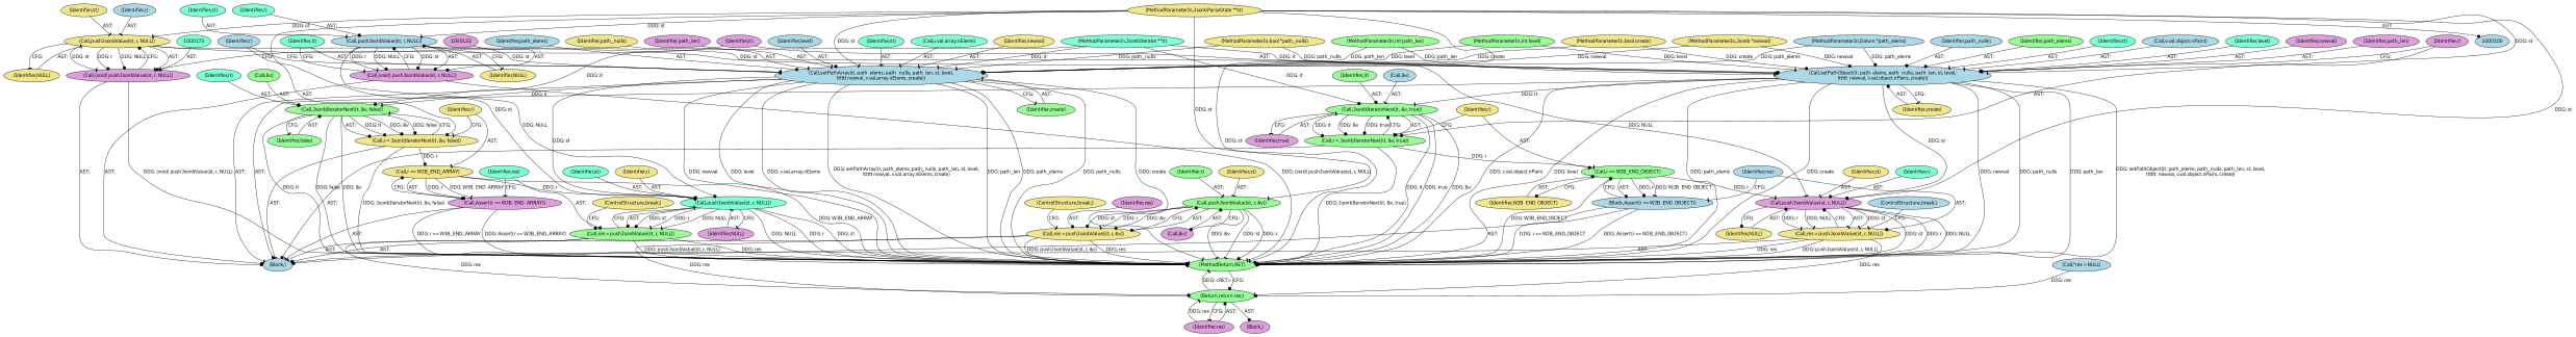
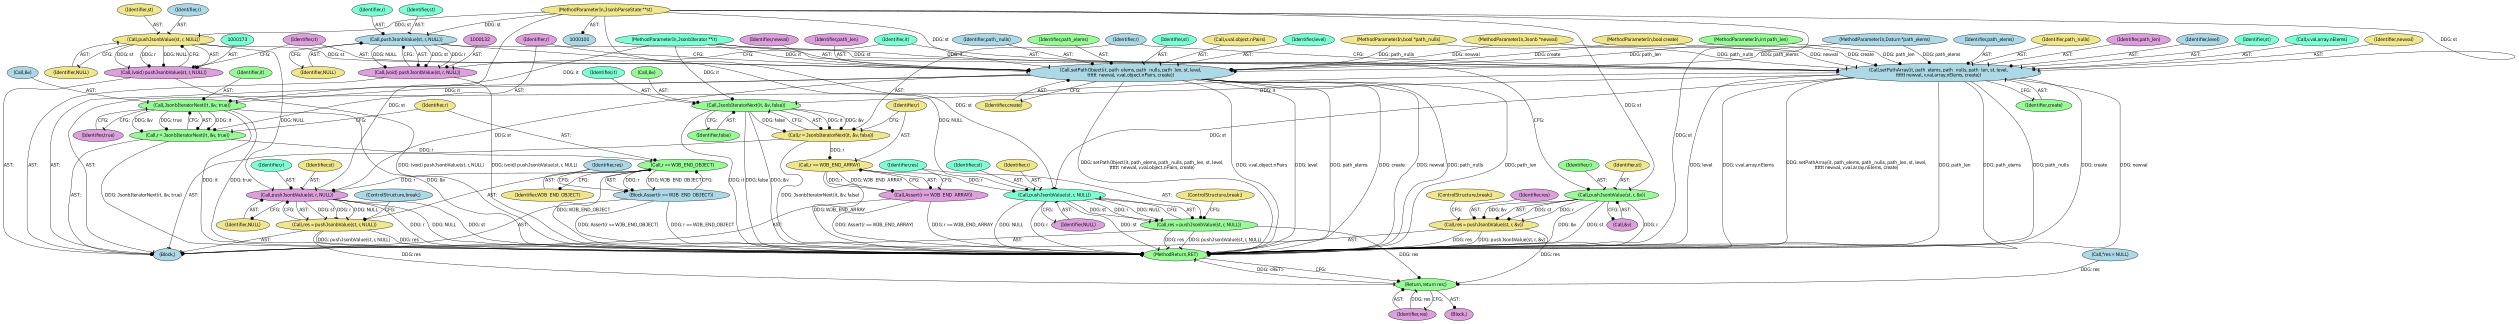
  digraph {
    fontname="IBM Plex Sans"
    node [fillcolor=khaki fontname="IBM Plex Sans" style=filled]
    edge [arrowhead=tee fontname="IBM Plex Sans"]
    n1 [label="(MethodParameterIn,JsonbParseState **st)"]
    n2 [fillcolor=lightblue label="(Call,pushJsonbValue(st, r, NULL))"]
    n3 [fillcolor=lightblue label="(Call,setPathArray(it, path_elems, path_nulls, path_len, st, level,\n\t\t\t\t\t\t newval, v.val.array.nElems, create))"]
    n4 [fillcolor=aquamarine label="(Call,pushJsonbValue(st, r, NULL))"]
    n5 [label="(Call,pushJsonbValue(st, r, NULL))"]
    n6 [fillcolor=lightblue label="(Call,setPathObject(it, path_elems, path_nulls, path_len, st, level,\n\t\t\t\t\t\t  newval, v.val.object.nPairs, create))"]
    n7 [fillcolor=plum label="(Call,pushJsonbValue(st, r, NULL))"]
    n8 [fillcolor=palegreen label="(Call,pushJsonbValue(st, r, &v))"]
    n9 [fillcolor=palegreen label="(MethodReturn,RET)"]
    1000100 [fillcolor=lightblue]
    n11 [fillcolor=plum label="(Call,(void) pushJsonbValue(st, r, NULL))"]
    n12 [label="(Identifier,NULL)"]
    n13 [fillcolor=lightblue label="(Block,)"]
    n14 [fillcolor=palegreen label="(Call,JsonbIteratorNext(it, &v, false))"]
    n15 [fillcolor=palegreen label="(Identifier,create)"]
    n16 [fillcolor=palegreen label="(Call,res = pushJsonbValue(st, r, NULL))"]
    n17 [fillcolor=plum label="(Identifier,NULL)"]
    n18 [fillcolor=plum label="(Call,(void) pushJsonbValue(st, r, NULL))"]
    n19 [label="(Identifier,NULL)"]
    n20 [fillcolor=palegreen label="(Call,JsonbIteratorNext(it, &v, true))"]
    n21 [label="(Identifier,create)"]
    n22 [label="(Call,res = pushJsonbValue(st, r, NULL))"]
    n23 [label="(Identifier,NULL)"]
    n24 [label="(Call,res = pushJsonbValue(st, r, &v))"]
    n25 [fillcolor=plum label="(Call,&v)"]
    n26 [fillcolor=palegreen label="(Return,return res;)"]
    n27 [label="(Call,r = JsonbIteratorNext(it, &v, false))"]
    n28 [fillcolor=palegreen label="(Identifier,false)"]
    n29 [label="(Call,r == WJB_END_ARRAY)"]
    n30 [fillcolor=plum label="(Call,Assert(r == WJB_END_ARRAY))"]
    n31 [fillcolor=plum label="(Identifier,res)"]
    n32 [fillcolor=plum label="(Block,)"]
    n33 [fillcolor=palegreen label="(Call,r = JsonbIteratorNext(it, &v, true))"]
    n34 [fillcolor=plum label="(Identifier,true)"]
    n35 [fillcolor=palegreen label="(Call,r == WJB_END_OBJECT)"]
    n36 [fillcolor=lightblue label="(Block,Assert(r == WJB_END_OBJECT))"]
    n37 [label="(Identifier,WJB_END_OBJECT)"]
    n38 [fillcolor=palegreen label="(Call,&v)"]
    n39 [label="(ControlStructure,break;)"]
    n40 [fillcolor=plum label="(Identifier,it)"]
    n41 [fillcolor=aquamarine label="(Identifier,res)"]
    n42 [fillcolor=aquamarine label="(Identifier,r)"]
    n43 [label="(MethodParameterIn,bool *path_nulls)"]
    n44 [fillcolor=plum label="(Identifier,newval)"]
    n45 [label="(Identifier,st)"]
    n46 [label="(MethodParameterIn,bool create)"]
    n47 [fillcolor=plum label="(Identifier,path_len)"]
    n48 [fillcolor=lightblue label="(Identifier,path_elems)"]
    n49 [fillcolor=palegreen label="(Identifier,r)"]
    n50 [label="(Identifier,r)"]
    n51 [fillcolor=aquamarine label="(Identifier,it)"]
    n52 [fillcolor=aquamarine label="(Identifier,st)"]
    n53 [label="(Identifier,st)"]
    n54 [fillcolor=palegreen label="(MethodParameterIn,int path_len)"]
    n55 [fillcolor=plum label="(Identifier,res)"]
    n56 [fillcolor=lightblue label="(Identifier,path_nulls)"]
    n57 [fillcolor=plum label="(Identifier,r)"]
    n58 [fillcolor=lightblue label="(Call,*res = NULL)"]
    n59 [fillcolor=aquamarine label="(Identifier,it)"]
    n60 [label="(Identifier,r)"]
    n61 [label="(ControlStructure,break;)"]
    n62 [label="(Identifier,path_nulls)"]
    n63 [fillcolor=plum label="(Identifier,path_len)"]
    n64 [fillcolor=lightblue label="(Identifier,r)"]
    n65 [fillcolor=lightblue label="(MethodParameterIn,Datum *path_elems)"]
    n66 [fillcolor=palegreen label="(Identifier,path_elems)"]
    n67 [fillcolor=aquamarine label="(Identifier,st)"]
    n68 [fillcolor=lightblue label="(Identifier,level)"]
    n69 [fillcolor=aquamarine label="(Identifier,st)"]
    n70 [fillcolor=lightblue label="(Call,&v)"]
    n71 [fillcolor=aquamarine label="(Identifier,st)"]
    n72 [fillcolor=lightblue label="(ControlStructure,break;)"]
    n73 [fillcolor=lightblue label="(Identifier,res)"]
-   n74 [fillcolor=palegreen label="(MethodParameterIn,int level)"]
-   n75 [fillcolor=lightblue label="(Call,v.val.object.nPairs)"]
+   n75 [label="(Call,v.val.object.nPairs)"]
    n76 [fillcolor=aquamarine label="(Identifier,level)"]
    n77 [label="(MethodParameterIn,Jsonb *newval)"]
    n78 [fillcolor=aquamarine label="(Call,v.val.array.nElems)"]
    n79 [fillcolor=aquamarine label="(MethodParameterIn,JsonbIterator **it)"]
    n80 [label="(Identifier,newval)"]
    n81 [label="(Identifier,st)"]
    n82 [fillcolor=lightblue label="(Identifier,r)"]
    n83 [fillcolor=palegreen label="(Identifier,it)"]
    n84 [fillcolor=aquamarine label="(Identifier,r)"]
    n85 [label="(Identifier,r)"]
    1000132 [fillcolor=plum]
    1000173 [fillcolor=aquamarine]
    n1 -> n2 [label="DDG: st"]
    n1 -> n3 [label="DDG: st"]
    n1 -> n4 [label="DDG: st"]
    n1 -> n5 [label="DDG: st"]
    n1 -> n6 [label="DDG: st"]
    n1 -> n7 [label="DDG: st"]
    n1 -> n8 [label="DDG: st"]
    n1 -> n9 [label="DDG: st"]
    n1 -> 1000100 [arrowhead=dot label="AST: "]
    n2 -> n3 [label="DDG: st"]
    n2 -> n4 [arrowhead=dot label="DDG: NULL"]
    n2 -> n11 [arrowhead=dot label="AST: "]
    n2 -> n11 [arrowhead=dot label="DDG: st"]
    n2 -> n11 [label="DDG: r"]
    n2 -> n11 [arrowhead=dot label="DDG: NULL"]
    n2 -> n12 [label="CFG: "]
    n3 -> n4 [label="DDG: st"]
    n3 -> n9 [arrowhead=dot label="DDG: path_len"]
    n3 -> n9 [arrowhead=dot label="DDG: path_elems"]
    n3 -> n9 [label="DDG: path_nulls"]
    n3 -> n9 [label="DDG: create"]
    n3 -> n9 [arrowhead=dot label="DDG: newval"]
    n3 -> n9 [label="DDG: level"]
    n3 -> n9 [arrowhead=dot label="DDG: v.val.array.nElems"]
    n3 -> n9 [arrowhead=dot label="DDG: setPathArray(it, path_elems, path_nulls, path_len, st, level,\n\t\t\t\t\t\t newval, v.val.array.nElems, create)"]
    n3 -> n13 [label="AST: "]
    n3 -> n14 [label="DDG: it"]
    n3 -> n15 [label="CFG: "]
    n4 -> n9 [label="DDG: NULL"]
    n4 -> n9 [label="DDG: r"]
    n4 -> n9 [label="DDG: st"]
    n4 -> n16 [arrowhead=dot label="AST: "]
    n4 -> n16 [arrowhead=dot label="DDG: st"]
    n4 -> n16 [label="DDG: r"]
    n4 -> n16 [label="DDG: NULL"]
    n4 -> n17 [label="CFG: "]
    n5 -> n6 [arrowhead=dot label="DDG: st"]
    n5 -> n7 [label="DDG: NULL"]
    n5 -> n18 [label="AST: "]
    n5 -> n18 [label="DDG: st"]
    n5 -> n18 [arrowhead=dot label="DDG: r"]
    n5 -> n18 [arrowhead=dot label="DDG: NULL"]
    n5 -> n19 [label="CFG: "]
    n6 -> n7 [arrowhead=dot label="DDG: st"]
    n6 -> n9 [label="DDG: newval"]
    n6 -> n9 [arrowhead=dot label="DDG: path_nulls"]
    n6 -> n9 [arrowhead=dot label="DDG: path_len"]
    n6 -> n9 [label="DDG: setPathObject(it, path_elems, path_nulls, path_len, st, level,\n\t\t\t\t\t\t  newval, v.val.object.nPairs, create)"]
    n6 -> n9 [arrowhead=dot label="DDG: v.val.object.nPairs"]
    n6 -> n9 [label="DDG: level"]
    n6 -> n9 [label="DDG: path_elems"]
    n6 -> n9 [label="DDG: create"]
    n6 -> n13 [arrowhead=dot label="AST: "]
    n6 -> n20 [label="DDG: it"]
    n6 -> n21 [label="CFG: "]
    n7 -> n9 [arrowhead=dot label="DDG: st"]
    n7 -> n9 [label="DDG: r"]
    n7 -> n9 [arrowhead=dot label="DDG: NULL"]
    n7 -> n22 [label="AST: "]
    n7 -> n22 [label="DDG: st"]
    n7 -> n22 [label="DDG: r"]
    n7 -> n22 [label="DDG: NULL"]
    n7 -> n23 [arrowhead=dot label="CFG: "]
    n8 -> n9 [label="DDG: &v"]
    n8 -> n9 [label="DDG: st"]
    n8 -> n9 [arrowhead=dot label="DDG: r"]
    n8 -> n24 [arrowhead=dot label="AST: "]
    n8 -> n24 [arrowhead=dot label="DDG: st"]
    n8 -> n24 [label="DDG: r"]
    n8 -> n24 [arrowhead=dot label="DDG: &v"]
    n8 -> n25 [arrowhead=dot label="CFG: "]
    n9 -> n26 [arrowhead=dot label="CFG: "]
    n11 -> n2 [arrowhead=dot label="CFG: "]
    n11 -> n9 [label="DDG: (void) pushJsonbValue(st, r, NULL)"]
    n11 -> n13 [arrowhead=dot label="AST: "]
    n12 -> n2 [arrowhead=dot label="AST: "]
    n14 -> n9 [arrowhead=dot label="DDG: it"]
    n14 -> n9 [label="DDG: false"]
    n14 -> n9 [arrowhead=dot label="DDG: &v"]
    n14 -> n27 [arrowhead=dot label="AST: "]
    n14 -> n27 [arrowhead=dot label="DDG: it"]
    n14 -> n27 [arrowhead=dot label="DDG: &v"]
    n14 -> n27 [arrowhead=dot label="DDG: false"]
    n14 -> n28 [label="CFG: "]
    n15 -> n3 [label="AST: "]
    n16 -> n4 [label="CFG: "]
    n16 -> n9 [label="DDG: pushJsonbValue(st, r, NULL)"]
    n16 -> n9 [label="DDG: res"]
    n16 -> n13 [label="AST: "]
    n16 -> n26 [arrowhead=dot label="DDG: res"]
    n17 -> n4 [label="AST: "]
    n18 -> n5 [arrowhead=dot label="CFG: "]
    n18 -> n9 [label="DDG: (void) pushJsonbValue(st, r, NULL)"]
    n18 -> n13 [arrowhead=dot label="AST: "]
    n19 -> n5 [label="AST: "]
    n20 -> n9 [label="DDG: it"]
    n20 -> n9 [arrowhead=dot label="DDG: true"]
    n20 -> n9 [arrowhead=dot label="DDG: &v"]
    n20 -> n33 [arrowhead=dot label="AST: "]
    n20 -> n33 [arrowhead=dot label="DDG: it"]
    n20 -> n33 [arrowhead=dot label="DDG: &v"]
    n20 -> n33 [arrowhead=dot label="DDG: true"]
    n20 -> n34 [label="CFG: "]
    n21 -> n6 [arrowhead=dot label="AST: "]
    n22 -> n7 [arrowhead=dot label="CFG: "]
    n22 -> n9 [label="DDG: res"]
    n22 -> n9 [arrowhead=dot label="DDG: pushJsonbValue(st, r, NULL)"]
    n22 -> n13 [label="AST: "]
    n22 -> n26 [label="DDG: res"]
    n23 -> n7 [arrowhead=dot label="AST: "]
-   n24 -> n8 [arrowhead=dot label="CFG: "]
+   n79 -> n8 [arrowhead=dot label="CFG: "]
    n24 -> n9 [label="DDG: res"]
    n24 -> n9 [label="DDG: pushJsonbValue(st, r, &v)"]
    n24 -> n13 [arrowhead=dot label="AST: "]
    n24 -> n26 [label="DDG: res"]
    n25 -> n8 [arrowhead=dot label="AST: "]
    n26 -> n9 [label="DDG: <RET>"]
    n26 -> n31 [label="CFG: "]
    n26 -> n32 [arrowhead=dot label="AST: "]
    n27 -> n9 [arrowhead=dot label="DDG: JsonbIteratorNext(it, &v, false)"]
    n27 -> n13 [label="AST: "]
    n27 -> n14 [label="CFG: "]
    n27 -> n29 [arrowhead=dot label="DDG: r"]
    n28 -> n14 [arrowhead=dot label="AST: "]
    n29 -> n4 [arrowhead=dot label="DDG: r"]
    n29 -> n9 [arrowhead=dot label="DDG: WJB_END_ARRAY"]
    n29 -> n30 [arrowhead=dot label="AST: "]
    n29 -> n30 [arrowhead=dot label="DDG: r"]
    n29 -> n30 [label="DDG: WJB_END_ARRAY"]
    n30 -> n9 [arrowhead=dot label="DDG: Assert(r == WJB_END_ARRAY)"]
    n30 -> n9 [label="DDG: r == WJB_END_ARRAY"]
    n30 -> n13 [label="AST: "]
    n30 -> n29 [arrowhead=dot label="CFG: "]
    n31 -> n26 [arrowhead=dot label="AST: "]
    n31 -> n26 [label="DDG: res"]
    n33 -> n9 [label="DDG: JsonbIteratorNext(it, &v, true)"]
    n33 -> n13 [arrowhead=dot label="AST: "]
    n33 -> n20 [arrowhead=dot label="CFG: "]
    n33 -> n35 [label="DDG: r"]
-   n34 -> n20 [label="AST: "]
+   n34 -> n20 [label="CFG: "]
    n35 -> n7 [label="DDG: r"]
    n35 -> n9 [arrowhead=dot label="DDG: WJB_END_OBJECT"]
    n35 -> n36 [arrowhead=dot label="AST: "]
    n35 -> n36 [arrowhead=dot label="DDG: r"]
    n35 -> n36 [label="DDG: WJB_END_OBJECT"]
    n35 -> n37 [arrowhead=dot label="CFG: "]
    n36 -> n9 [arrowhead=dot label="DDG: Assert(r == WJB_END_OBJECT)"]
    n36 -> n9 [arrowhead=dot label="DDG: r == WJB_END_OBJECT"]
    n36 -> n13 [arrowhead=dot label="AST: "]
    n36 -> n35 [arrowhead=dot label="CFG: "]
    n37 -> n35 [arrowhead=dot label="AST: "]
    n38 -> n14 [arrowhead=dot label="AST: "]
    n39 -> n24 [label="CFG: "]
    n40 -> n6 [label="AST: "]
    n40 -> n18 [arrowhead=dot label="CFG: "]
    n41 -> n16 [arrowhead=dot label="AST: "]
    n41 -> n30 [label="CFG: "]
    n42 -> n7 [arrowhead=dot label="AST: "]
    n43 -> n3 [label="DDG: path_nulls"]
    n43 -> n6 [arrowhead=dot label="DDG: path_nulls"]
    n44 -> n6 [label="AST: "]
    n45 -> n7 [label="AST: "]
    n46 -> n3 [arrowhead=dot label="DDG: create"]
    n46 -> n6 [arrowhead=dot label="DDG: create"]
    n47 -> n6 [arrowhead=dot label="AST: "]
    n48 -> n3 [arrowhead=dot label="AST: "]
    n49 -> n8 [label="AST: "]
    n50 -> n27 [label="CFG: "]
    n50 -> n29 [label="AST: "]
    n51 -> n3 [label="AST: "]
    n51 -> n11 [label="CFG: "]
    n52 -> n4 [label="AST: "]
    n53 -> n8 [label="AST: "]
    n54 -> n3 [arrowhead=dot label="DDG: path_len"]
    n54 -> n6 [label="DDG: path_len"]
    n55 -> n24 [arrowhead=dot label="AST: "]
    n56 -> n6 [arrowhead=dot label="AST: "]
    n57 -> n6 [arrowhead=dot label="CFG: "]
    n57 -> n33 [arrowhead=dot label="AST: "]
    n58 -> n26 [arrowhead=dot label="DDG: res"]
    n59 -> n14 [arrowhead=dot label="AST: "]
    n60 -> n33 [label="CFG: "]
    n60 -> n35 [arrowhead=dot label="AST: "]
    n61 -> n16 [arrowhead=dot label="CFG: "]
    n62 -> n3 [label="AST: "]
    n63 -> n3 [label="AST: "]
    n64 -> n3 [label="CFG: "]
    n64 -> n27 [arrowhead=dot label="AST: "]
    n65 -> n3 [arrowhead=dot label="DDG: path_elems"]
    n65 -> n6 [arrowhead=dot label="DDG: path_elems"]
    n66 -> n6 [arrowhead=dot label="AST: "]
    n67 -> n2 [label="AST: "]
    n68 -> n3 [arrowhead=dot label="AST: "]
    n69 -> n3 [label="AST: "]
    n70 -> n20 [label="AST: "]
    n71 -> n6 [label="AST: "]
    n72 -> n22 [label="CFG: "]
    n73 -> n22 [arrowhead=dot label="AST: "]
    n73 -> n36 [label="CFG: "]
-   n74 -> n3 [label="DDG: level"]
-   n74 -> n6 [label="DDG: level"]
    n75 -> n6 [label="AST: "]
    n76 -> n6 [label="AST: "]
    n77 -> n3 [label="DDG: newval"]
    n77 -> n6 [arrowhead=dot label="DDG: newval"]
    n78 -> n3 [label="AST: "]
    n79 -> n3 [label="DDG: it"]
    n79 -> n6 [label="DDG: it"]
    n79 -> n14 [arrowhead=dot label="DDG: it"]
    n79 -> n20 [arrowhead=dot label="DDG: it"]
    n80 -> n3 [label="AST: "]
    n81 -> n5 [label="AST: "]
    n82 -> n5 [label="AST: "]
    n83 -> n20 [arrowhead=dot label="AST: "]
    n84 -> n2 [arrowhead=dot label="AST: "]
    n85 -> n4 [label="AST: "]
    1000132 -> n11 [arrowhead=dot label="AST: "]
    1000173 -> n18 [arrowhead=dot label="AST: "]
  }
